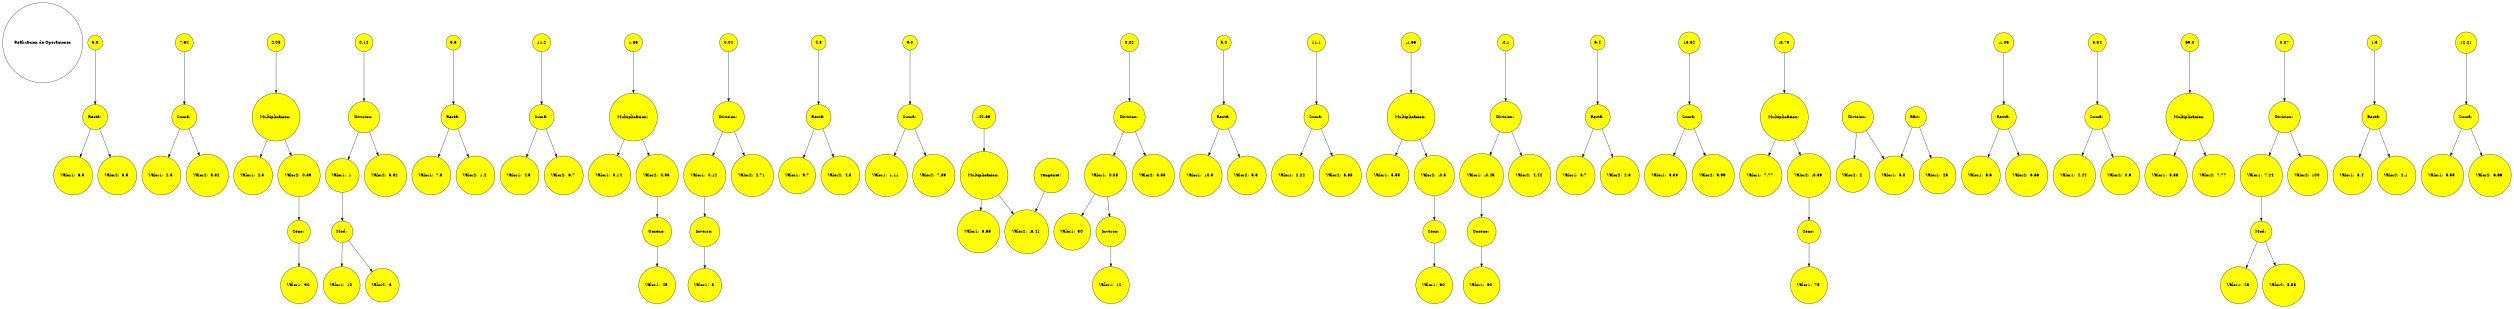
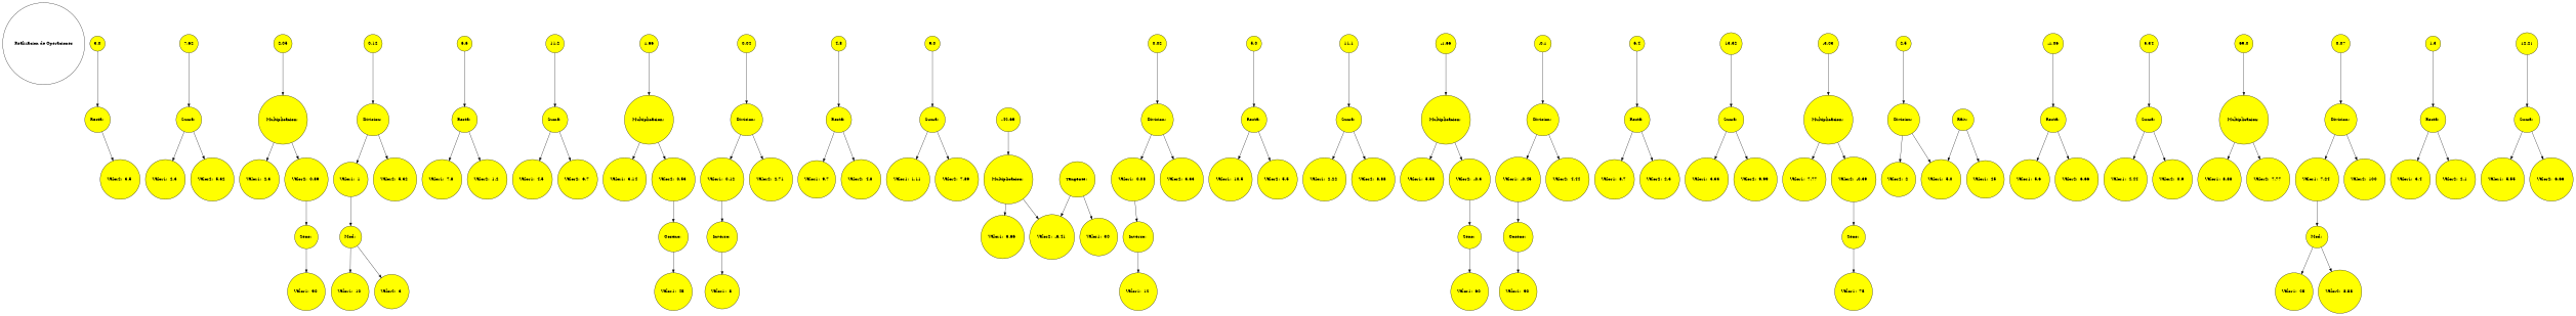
  digraph {
    node [fontcolor=black shape=circle fillcolor=yellow style=filled]
    n1 [label="Realizacion de Operaciones" fillcolor="" style=""]
    n2 [label=3.0]
    n3 [label="Resta: "]
-   n4 [label="Valor1:  6.5 "]
    n5 [label="Valor2:  3.5 "]
    n6 [label=7.62]
    n7 [label="Suma: "]
    n8 [label="Valor1:  2.3 "]
    n9 [label="Valor2:  5.32 "]
    n10 [label=2.05]
    n11 [label="Multiplicacion: "]
    n12 [label="Valor1:  2.3 "]
    n13 [label="Valor2:  0.89 "]
    n14 [label="Seno: "]
    n15 [label="Valor1:  90 "]
    n16 [label=0.12]
    n17 [label="Division: "]
    n18 [label="Valor1:  1 "]
    n19 [label="Valor2:  5.32 "]
    n20 [label="Mod: "]
    n21 [label="Valor1:  10 "]
    n22 [label="Valor2:  3 "]
    n23 [label=6.6]
    n24 [label="Resta: "]
    n25 [label="Valor1:  7.8 "]
    n26 [label="Valor2:  1.2 "]
    n27 [label=11.2]
    n28 [label="Suma: "]
    n29 [label="Valor1:  4.5 "]
    n30 [label="Valor2:  6.7 "]
    n31 [label=1.66]
    n32 [label="Multiplicacion: "]
    n33 [label="Valor1:  3.14 "]
    n34 [label="Valor2:  0.53 "]
    n35 [label="Coseno: "]
    n36 [label="Valor1:  45 "]
    n37 [label=0.04]
    n38 [label="Division: "]
    n39 [label="Valor1:  0.12 "]
    n40 [label="Valor2:  2.71 "]
    n41 [label="Inverso: "]
    n42 [label="Valor1:  8 "]
    n43 [label=4.8]
    n44 [label="Resta: "]
    n45 [label="Valor1:  9.7"]
    n46 [label="Valor2:  4.8 "]
    n47 [label=9.0]
    n48 [label="Suma: "]
    n49 [label="Valor1:  1.11 "]
    n50 [label="Valor2:  7.89 "]
    n51 [label=-42.69]
    n52 [label="Multiplicacion: "]
    n53 [label="Valor1:  6.66 "]
    n54 [label="Valor2:  -6.41 "]
    n55 [label="Tangente: "]
    n56 [label="Valor1:  30 "]
    n57 [label=0.02]
    n58 [label="Division: "]
    n59 [label="Valor1:  0.08 "]
    n60 [label="Valor2:  3.33 "]
    n61 [label="Inverso: "]
    n62 [label="Valor1:  12 "]
    n63 [label=5.0]
    n64 [label="Resta: "]
    n65 [label="Valor1:  10.5 "]
    n66 [label="Valor2:  5.5 "]
    n67 [label=11.1]
    n68 [label="Suma: "]
    n69 [label="Valor1:  2.22 "]
    n70 [label="Valor2:  8.88 "]
    n71 [label=-1.66]
    n72 [label="Multiplicacion: "]
    n73 [label="Valor1:  5.55 "]
    n74 [label="Valor2:  -0.3 "]
    n75 [label="Seno: "]
    n76 [label="Valor1:  60 "]
    n77 [label=-0.1]
    n78 [label="Division: "]
    n79 [label="Valor1:  -0.45 "]
    n80 [label="Valor2:  4.44 "]
    n81 [label="Coseno: "]
    n82 [label="Valor1:  90 "]
    n83 [label=6.4]
    n84 [label="Resta: "]
    n85 [label="Valor1:  8.7 "]
    n86 [label="Valor2:  2.3 "]
    n87 [label=13.32]
    n88 [label="Suma: "]
    n89 [label="Valor1:  3.33 "]
    n90 [label="Valor2:  9.99 "]
-   n91 [label=-3.73]
+   n91 [label=-3.03]
    n92 [label="Multiplicacion: "]
    n93 [label="Valor1:  7.77 "]
    n94 [label="Valor2:  -0.39 "]
    n95 [label="Seno: "]
    n96 [label="Valor1:  75 "]
+   n97 [label=2.5]
    n98 [label="Division: "]
    n99 [label="Valor1:  5.0 "]
    n100 [label="Valor2:  2 "]
    n101 [label="Raiz: "]
    n102 [label="Valor1:  25 "]
    n103 [label=-1.06]
    n104 [label="Resta: "]
    n105 [label="Valor1:  5.6 "]
    n106 [label="Valor2:  6.66 "]
    n107 [label=5.34]
    n108 [label="Suma: "]
    n109 [label="Valor1:  4.44 "]
    n110 [label="Valor2:  0.9 "]
    n111 [label=69.0]
    n112 [label="Multiplicacion: "]
    n113 [label="Valor1:  8.88 "]
    n114 [label="Valor2:  7.77 "]
    n115 [label=0.07]
    n116 [label="Division: "]
    n117 [label="Valor1:  7.24 "]
    n118 [label="Valor2:  100 "]
    n119 [label="Mod: "]
    n120 [label="Valor1:  25 "]
    n121 [label="Valor2:  8.88 "]
    n122 [label=1.3]
    n123 [label="Resta: "]
    n124 [label="Valor1:  3.4 "]
    n125 [label="Valor2:  2.1 "]
    n126 [label=12.21]
    n127 [label="Suma: "]
    n128 [label="Valor1:  5.55 "]
    n129 [label="Valor2:  6.66 "]
    n2 -> n3
-   n3 -> n4
    n3 -> n5
    n6 -> n7
    n7 -> n8
    n7 -> n9
    n10 -> n11
    n11 -> n12
    n11 -> n13
    n13 -> n14
    n14 -> n15
    n16 -> n17
    n17 -> n18
    n17 -> n19
    n18 -> n20
    n20 -> n21
    n20 -> n22
    n23 -> n24
    n24 -> n25
    n24 -> n26
    n27 -> n28
    n28 -> n29
    n28 -> n30
    n31 -> n32
    n32 -> n33
    n32 -> n34
    n34 -> n35
    n35 -> n36
    n37 -> n38
    n38 -> n39
    n38 -> n40
    n39 -> n41
    n41 -> n42
    n43 -> n44
    n44 -> n45
    n44 -> n46
    n47 -> n48
    n48 -> n49
    n48 -> n50
    n51 -> n52
    n52 -> n53
    n52 -> n54
    n55 -> n54
-   n59 -> n56
+   n55 -> n56
    n57 -> n58
    n58 -> n59
    n58 -> n60
    n59 -> n61
    n61 -> n62
    n63 -> n64
    n64 -> n65
    n64 -> n66
    n67 -> n68
    n68 -> n69
    n68 -> n70
    n71 -> n72
    n72 -> n73
    n72 -> n74
    n74 -> n75
    n75 -> n76
    n77 -> n78
    n78 -> n79
    n78 -> n80
    n79 -> n81
    n81 -> n82
    n83 -> n84
    n84 -> n85
    n84 -> n86
    n87 -> n88
    n88 -> n89
    n88 -> n90
    n91 -> n92
    n92 -> n93
    n92 -> n94
    n94 -> n95
    n95 -> n96
+   n97 -> n98
    n98 -> n99
    n98 -> n100
    n101 -> n99
    n101 -> n102
    n103 -> n104
    n104 -> n105
    n104 -> n106
    n107 -> n108
    n108 -> n109
    n108 -> n110
    n111 -> n112
    n112 -> n113
    n112 -> n114
    n115 -> n116
    n116 -> n117
    n116 -> n118
    n117 -> n119
    n119 -> n120
    n119 -> n121
    n122 -> n123
    n123 -> n124
    n123 -> n125
    n126 -> n127
    n127 -> n128
    n127 -> n129
  }
